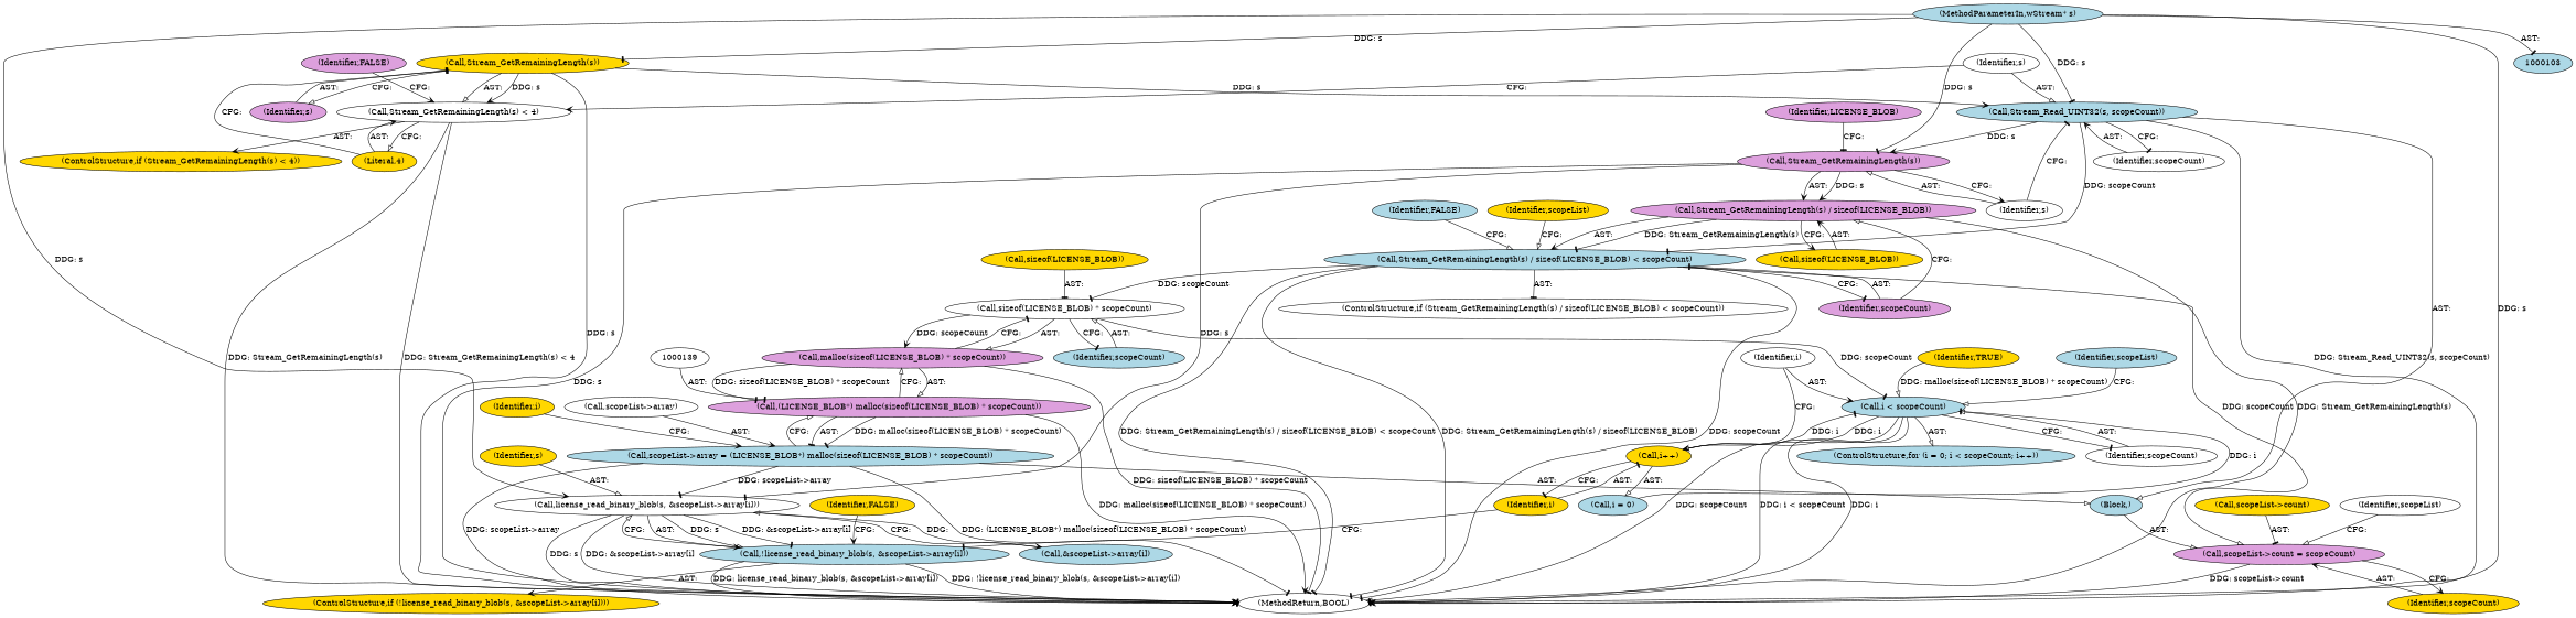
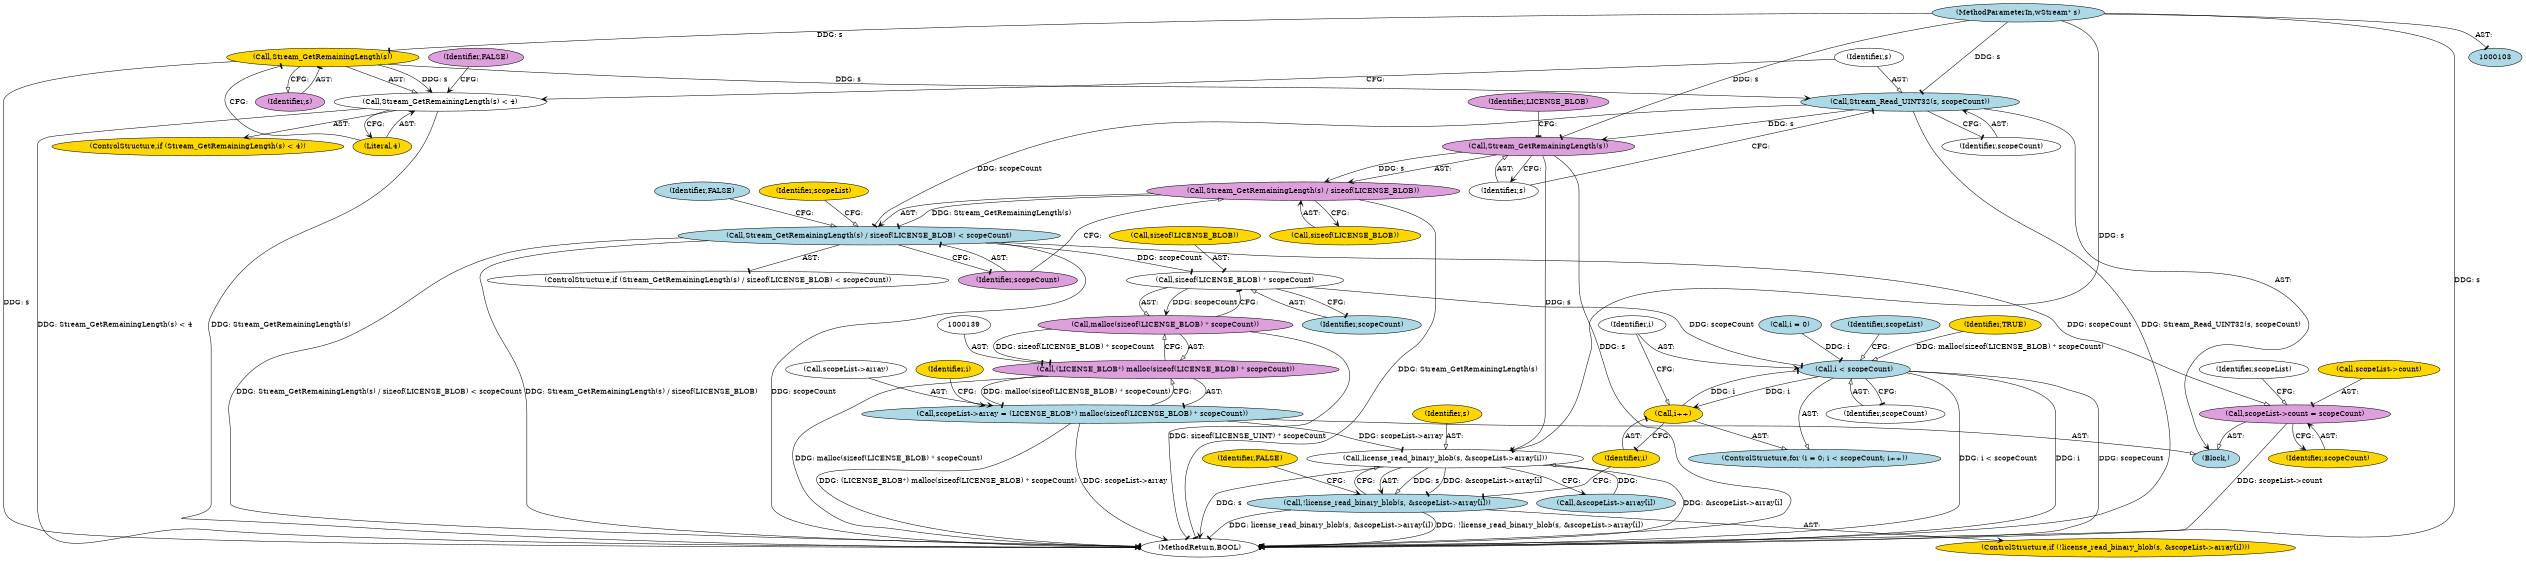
  digraph {
    node [fillcolor=gold style=filled]
    edge [arrowhead=tee]
    n1 [label="(Call,Stream_GetRemainingLength(s))"]
    n2 [fillcolor=white label="(Call,Stream_GetRemainingLength(s) < 4)"]
    n3 [fillcolor=lightblue label="(Call,Stream_Read_UINT32(s, scopeCount))"]
    n4 [fillcolor=plum label="(Identifier,s)"]
    n5 [fillcolor=white label="(MethodReturn,BOOL)"]
    n6 [label="(ControlStructure,if (Stream_GetRemainingLength(s) < 4))"]
    n7 [label="(Literal,4)"]
    n8 [fillcolor=plum label="(Call,Stream_GetRemainingLength(s))"]
    n9 [fillcolor=lightblue label="(Call,Stream_GetRemainingLength(s) / sizeof(LICENSE_BLOB) < scopeCount)"]
    n10 [fillcolor=lightblue label="(Block,)"]
    n11 [fillcolor=white label="(Identifier,scopeCount)"]
    n12 [fillcolor=lightblue label="(MethodParameterIn,wStream* s)"]
    n13 [fillcolor=white label="(Call,license_read_binary_blob(s, &scopeList->array[i]))"]
    1000103 [fillcolor=lightblue]
    n15 [fillcolor=plum label="(Call,Stream_GetRemainingLength(s) / sizeof(LICENSE_BLOB))"]
    n16 [fillcolor=white label="(Identifier,s)"]
    n17 [fillcolor=lightblue label="(Call,!license_read_binary_blob(s, &scopeList->array[i]))"]
    n18 [fillcolor=lightblue label="(Call,&scopeList->array[i])"]
    n19 [fillcolor=plum label="(Call,scopeList->count = scopeCount)"]
    n20 [fillcolor=white label="(Call,sizeof(LICENSE_BLOB) * scopeCount)"]
    n21 [fillcolor=plum label="(Identifier,scopeCount)"]
    n22 [fillcolor=white label="(ControlStructure,if (Stream_GetRemainingLength(s) / sizeof(LICENSE_BLOB) < scopeCount))"]
    n23 [label="(Call,sizeof(LICENSE_BLOB))"]
    n24 [label="(Identifier,scopeCount)"]
    n25 [fillcolor=plum label="(Call,malloc(sizeof(LICENSE_BLOB) * scopeCount))"]
    n26 [fillcolor=lightblue label="(Call,i < scopeCount)"]
    n27 [fillcolor=lightblue label="(Identifier,scopeCount)"]
    n28 [fillcolor=plum label="(Call,(LICENSE_BLOB*) malloc(sizeof(LICENSE_BLOB) * scopeCount))"]
    n29 [label="(Call,i++)"]
    n30 [fillcolor=lightblue label="(ControlStructure,for (i = 0; i < scopeCount; i++))"]
    n31 [fillcolor=white label="(Identifier,scopeCount)"]
    n32 [fillcolor=lightblue label="(Call,scopeList->array = (LICENSE_BLOB*) malloc(sizeof(LICENSE_BLOB) * scopeCount))"]
    n33 [label="(ControlStructure,if (!license_read_binary_blob(s, &scopeList->array[i])))"]
    n34 [label="(Identifier,i)"]
    n35 [fillcolor=plum label="(Identifier,LICENSE_BLOB)"]
    n36 [fillcolor=lightblue label="(Identifier,scopeList)"]
    n37 [label="(Identifier,FALSE)"]
    n38 [label="(Identifier,TRUE)"]
    n39 [fillcolor=lightblue label="(Call,i = 0)"]
    n40 [fillcolor=white label="(Identifier,scopeList)"]
    n41 [fillcolor=white label="(Identifier,i)"]
    n42 [label="(Identifier,s)"]
    n43 [label="(Identifier,i)"]
    n44 [fillcolor=white label="(Identifier,s)"]
    n45 [label="(Call,sizeof(LICENSE_BLOB))"]
    n46 [label="(Call,scopeList->count)"]
    n47 [fillcolor=plum label="(Identifier,FALSE)"]
    n48 [fillcolor=white label="(Call,scopeList->array)"]
    n49 [fillcolor=lightblue label="(Identifier,FALSE)"]
    n50 [label="(Identifier,scopeList)"]
    1000139 [fillcolor=white]
    n1 -> n2 [arrowhead=onormal label="AST: "]
    n1 -> n2 [arrowhead=vee label="DDG: s"]
    n1 -> n3 [arrowhead=vee label="DDG: s"]
    n1 -> n4 [arrowhead=onormal label="CFG: "]
    n1 -> n5 [arrowhead=onormal label="DDG: s"]
    n2 -> n5 [label="DDG: Stream_GetRemainingLength(s) < 4"]
    n2 -> n5 [arrowhead=onormal label="DDG: Stream_GetRemainingLength(s)"]
    n2 -> n6 [arrowhead=vee label="AST: "]
-   n2 -> n7 [arrowhead=onormal label="CFG: "]
+   n2 -> n7 [arrowhead=vee label="CFG: "]
    n3 -> n5 [label="DDG: Stream_Read_UINT32(s, scopeCount)"]
    n3 -> n8 [arrowhead=vee label="DDG: s"]
    n3 -> n9 [label="DDG: scopeCount"]
-   n3 -> n10 [arrowhead=onormal label="AST: "]
+   n3 -> n10 [arrowhead=vee label="AST: "]
    n3 -> n11 [label="CFG: "]
    n4 -> n1 [label="AST: "]
    n7 -> n1 [label="CFG: "]
    n7 -> n2 [arrowhead=vee label="AST: "]
    n8 -> n5 [arrowhead=vee label="DDG: s"]
    n8 -> n13 [label="DDG: s"]
    n8 -> n15 [arrowhead=vee label="AST: "]
    n8 -> n15 [arrowhead=vee label="DDG: s"]
    n8 -> n16 [arrowhead=vee label="CFG: "]
    n9 -> n5 [label="DDG: Stream_GetRemainingLength(s) / sizeof(LICENSE_BLOB)"]
    n9 -> n5 [label="DDG: scopeCount"]
    n9 -> n5 [label="DDG: Stream_GetRemainingLength(s) / sizeof(LICENSE_BLOB) < scopeCount"]
    n9 -> n19 [arrowhead=onormal label="DDG: scopeCount"]
    n9 -> n20 [label="DDG: scopeCount"]
    n9 -> n21 [label="CFG: "]
    n9 -> n22 [label="AST: "]
    n11 -> n3 [arrowhead=vee label="AST: "]
    n12 -> n1 [label="DDG: s"]
    n12 -> n3 [label="DDG: s"]
    n12 -> n5 [label="DDG: s"]
    n12 -> n8 [label="DDG: s"]
    n12 -> n13 [arrowhead=vee label="DDG: s"]
    n12 -> 1000103 [label="AST: "]
    n13 -> n5 [arrowhead=vee label="DDG: &scopeList->array[i]"]
    n13 -> n5 [arrowhead=vee label="DDG: s"]
    n13 -> n17 [arrowhead=vee label="AST: "]
    n13 -> n17 [arrowhead=onormal label="DDG: s"]
    n13 -> n17 [label="DDG: &scopeList->array[i]"]
    n13 -> n18 [arrowhead=vee label="CFG: "]
    n15 -> n5 [label="DDG: Stream_GetRemainingLength(s)"]
    n15 -> n9 [arrowhead=vee label="AST: "]
    n15 -> n9 [label="DDG: Stream_GetRemainingLength(s)"]
    n15 -> n23 [arrowhead=vee label="CFG: "]
    n16 -> n3 [label="CFG: "]
    n16 -> n8 [arrowhead=onormal label="AST: "]
    n17 -> n5 [label="DDG: license_read_binary_blob(s, &scopeList->array[i])"]
    n17 -> n5 [label="DDG: !license_read_binary_blob(s, &scopeList->array[i])"]
    n17 -> n13 [arrowhead=onormal label="CFG: "]
    n17 -> n33 [arrowhead=vee label="AST: "]
    n18 -> n13 [arrowhead=onormal label="DDG: "]
    n19 -> n5 [arrowhead=vee label="DDG: scopeList->count"]
-   n10 -> n19 [arrowhead=onormal label="AST: "]
+   n19 -> n10 [arrowhead=onormal label="AST: "]
    n19 -> n24 [arrowhead=vee label="CFG: "]
    n20 -> n25 [arrowhead=onormal label="AST: "]
    n20 -> n25 [arrowhead=vee label="DDG: scopeCount"]
    n20 -> n26 [label="DDG: scopeCount"]
    n20 -> n27 [label="CFG: "]
    n21 -> n9 [label="AST: "]
    n21 -> n15 [arrowhead=onormal label="CFG: "]
    n23 -> n15 [arrowhead=vee label="AST: "]
    n24 -> n19 [arrowhead=vee label="AST: "]
-   n25 -> n5 [label="DDG: sizeof(LICENSE_BLOB) * scopeCount"]
+   n25 -> n5 [label="DDG: sizeof(LICENSE_UINT) * scopeCount"]
    n25 -> n20 [label="CFG: "]
    n25 -> n28 [arrowhead=onormal label="AST: "]
    n25 -> n28 [label="DDG: sizeof(LICENSE_BLOB) * scopeCount"]
    n26 -> n5 [arrowhead=onormal label="DDG: scopeCount"]
    n26 -> n5 [arrowhead=vee label="DDG: i < scopeCount"]
    n26 -> n5 [arrowhead=onormal label="DDG: i"]
    n26 -> n29 [arrowhead=vee label="DDG: i"]
    n26 -> n30 [arrowhead=onormal label="AST: "]
    n26 -> n31 [label="CFG: "]
    n27 -> n20 [arrowhead=onormal label="AST: "]
    n28 -> n5 [arrowhead=vee label="DDG: malloc(sizeof(LICENSE_BLOB) * scopeCount)"]
    n28 -> n25 [arrowhead=onormal label="CFG: "]
    n28 -> n32 [label="AST: "]
    n28 -> n32 [label="DDG: malloc(sizeof(LICENSE_BLOB) * scopeCount)"]
    n29 -> n26 [label="DDG: i"]
-   n29 -> n39 [arrowhead=onormal label="AST: "]
+   n29 -> n30 [arrowhead=onormal label="AST: "]
    n29 -> n34 [label="CFG: "]
    n31 -> n26 [arrowhead=onormal label="AST: "]
    n32 -> n5 [arrowhead=vee label="DDG: scopeList->array"]
    n32 -> n5 [label="DDG: (LICENSE_BLOB*) malloc(sizeof(LICENSE_BLOB) * scopeCount)"]
    n32 -> n10 [arrowhead=onormal label="AST: "]
    n32 -> n13 [label="DDG: scopeList->array"]
    n32 -> n28 [arrowhead=onormal label="CFG: "]
    n34 -> n17 [label="CFG: "]
    n34 -> n29 [label="AST: "]
    n35 -> n8 [label="CFG: "]
    n36 -> n26 [arrowhead=onormal label="CFG: "]
    n37 -> n17 [arrowhead=vee label="CFG: "]
    n38 -> n26 [arrowhead=onormal label="DDG: malloc(sizeof(LICENSE_BLOB) * scopeCount)"]
    n39 -> n26 [label="DDG: i"]
    n40 -> n19 [arrowhead=onormal label="CFG: "]
    n41 -> n26 [arrowhead=vee label="AST: "]
    n41 -> n29 [arrowhead=onormal label="CFG: "]
    n42 -> n13 [arrowhead=onormal label="AST: "]
    n43 -> n32 [arrowhead=vee label="CFG: "]
    n44 -> n2 [arrowhead=vee label="CFG: "]
    n44 -> n3 [arrowhead=onormal label="AST: "]
    n45 -> n20 [label="AST: "]
    n46 -> n19 [label="AST: "]
    n47 -> n2 [arrowhead=vee label="CFG: "]
    n48 -> n32 [arrowhead=vee label="AST: "]
    n49 -> n9 [arrowhead=onormal label="CFG: "]
    n50 -> n9 [arrowhead=onormal label="CFG: "]
    1000139 -> n28 [label="AST: "]
  }
